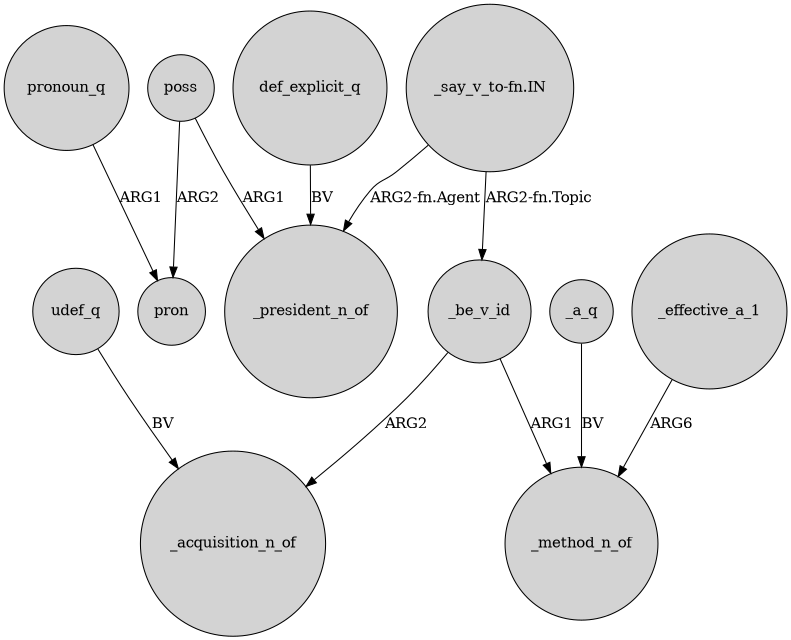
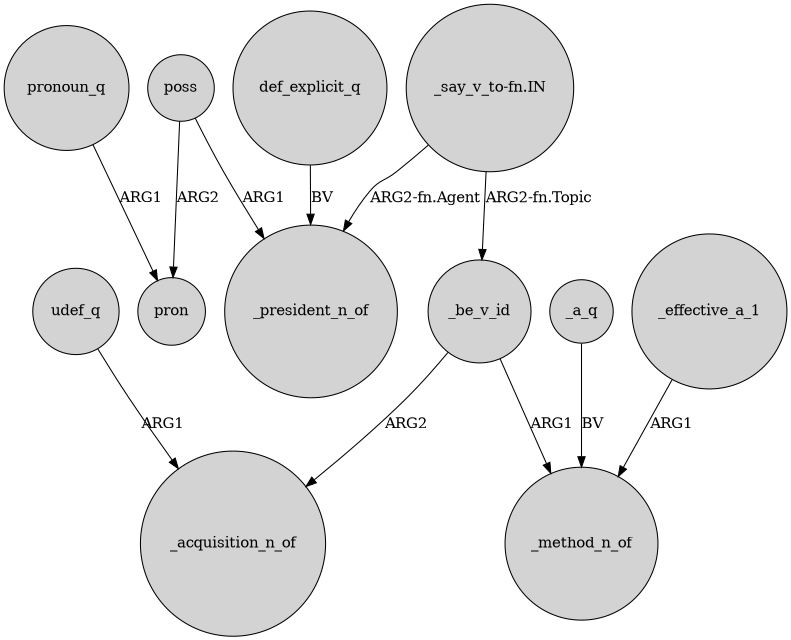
  digraph {
    node [shape=circle style=filled]
    "_say_v_to-fn.IN"
    _president_n_of
    _be_v_id
    _acquisition_n_of
    _method_n_of
    udef_q
    def_explicit_q
    poss
    pron
    _a_q
    _effective_a_1
    pronoun_q
    "_say_v_to-fn.IN" -> _president_n_of [label="ARG2-fn.Agent"]
    "_say_v_to-fn.IN" -> _be_v_id [label="ARG2-fn.Topic"]
    _be_v_id -> _acquisition_n_of [label=ARG2]
    _be_v_id -> _method_n_of [label=ARG1]
-   udef_q -> _acquisition_n_of [label=BV]
+   udef_q -> _acquisition_n_of [label=ARG1]
    def_explicit_q -> _president_n_of [label=BV]
    poss -> _president_n_of [label=ARG1]
    poss -> pron [label=ARG2]
    _a_q -> _method_n_of [label=BV]
-   _effective_a_1 -> _method_n_of [label=ARG6]
+   _effective_a_1 -> _method_n_of [label=ARG1]
    pronoun_q -> pron [label=ARG1]
  }
